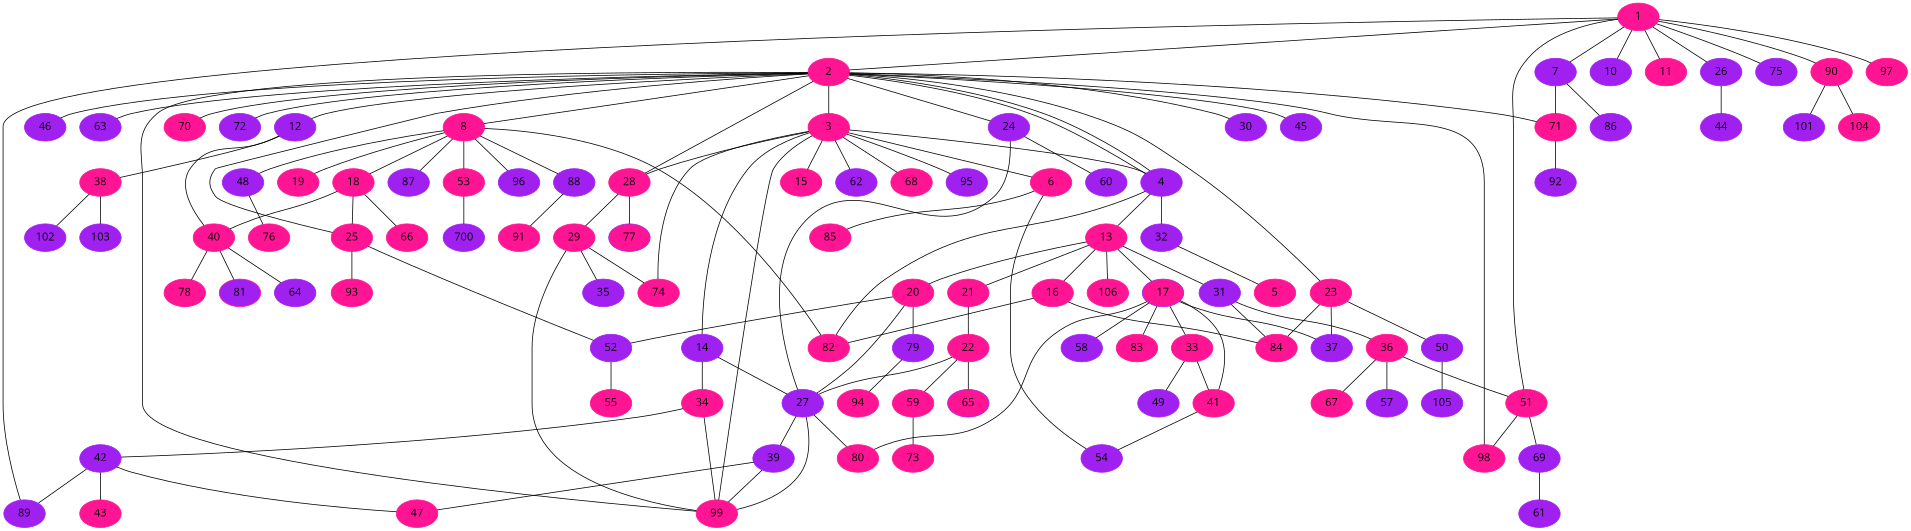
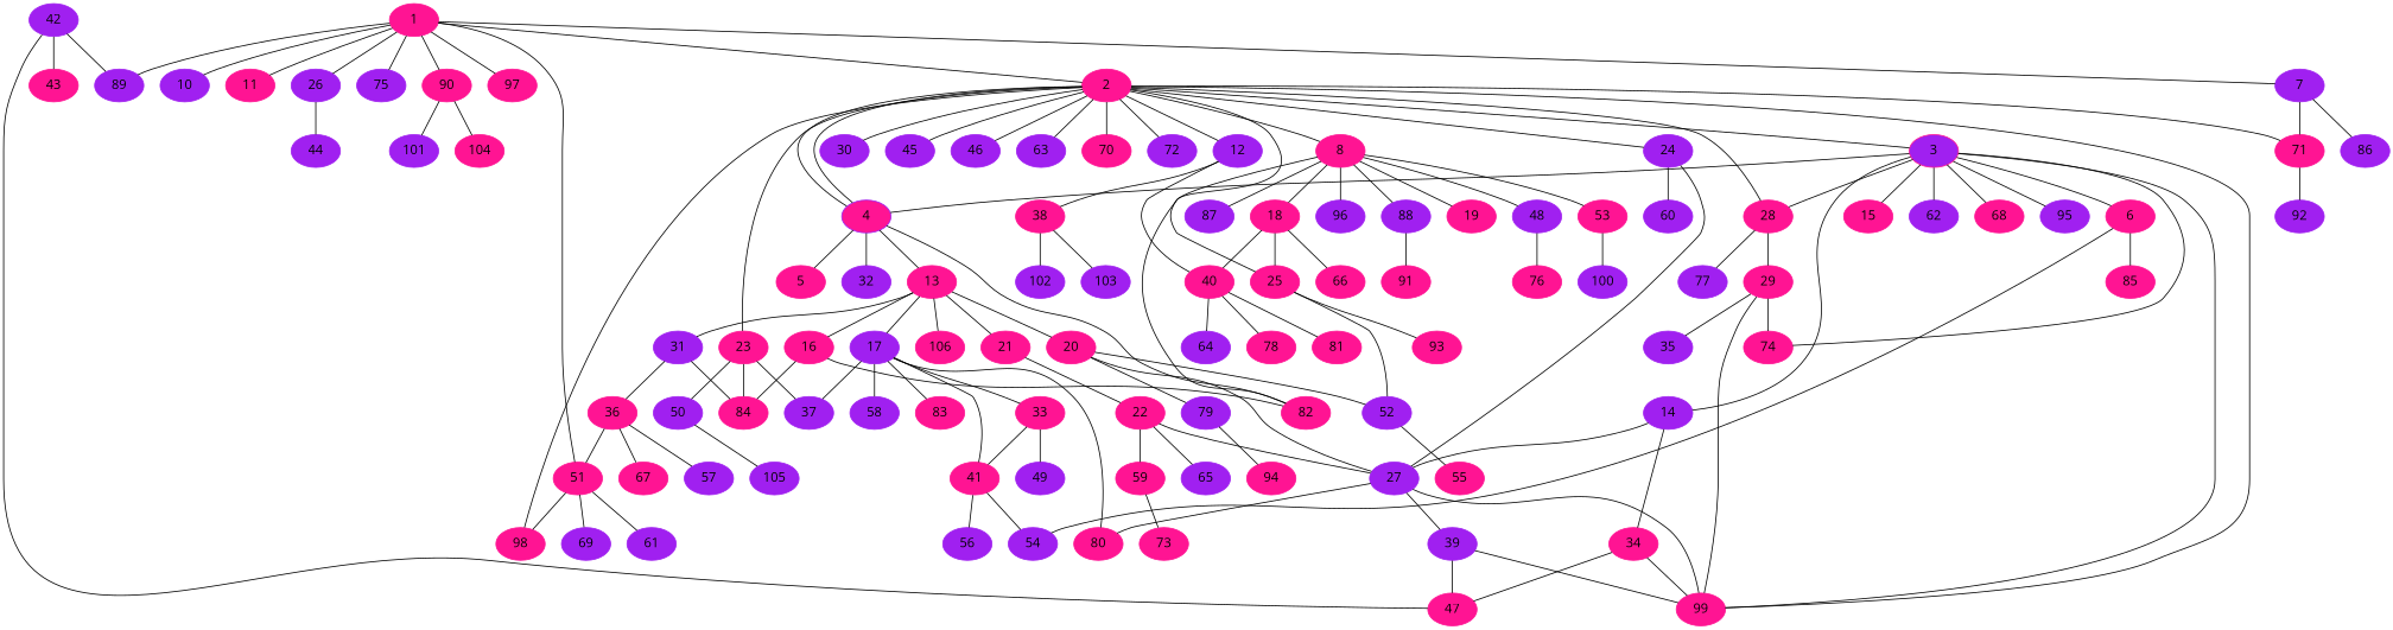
  graph {
    fontname="Open Sans"
    node [color=deeppink fontname="Open Sans" style=filled]
    edge [fontname="Open Sans"]
    1
    2
    7 [color=purple]
    10 [color=purple]
    11
    26 [color=purple]
    51
    75 [color=purple]
    89 [color=purple]
    90
    97
-   3
-   4 [color=purple]
+   3 [fillcolor=purple]
+   4 [color=purple fillcolor=deeppink]
    8
    12 [color=purple]
    23
    24 [color=purple]
    25
    28
    30 [color=purple]
    45 [color=purple]
    46 [color=purple]
    63 [color=purple]
    70
    71
    72 [color=purple]
    98
    99
    86 [color=purple]
    44 [color=purple]
    61 [color=purple]
    69 [color=purple]
    101 [color=purple]
    104
    6
    14 [color=purple]
    15
    62 [color=purple]
    68
    74
    95 [color=purple]
    5
    13
    32 [color=purple]
    82
    18
    19
    48 [color=purple]
    53
    87 [color=purple]
    88 [color=purple]
    96 [color=purple]
    38
    40
    84
    37 [color=purple]
    50 [color=purple]
    27 [color=purple]
    60 [color=purple]
    52 [color=purple]
    93
    29
-   77 [color=purple fillcolor=deeppink]
+   77 [color=purple]
    92 [color=purple]
    54 [color=purple]
    85
    34
    16
-   17 [color=purple fillcolor=deeppink]
+   17 [color=purple]
    20
    21
    31 [color=purple]
    106
    66
    76
-   100 [color=purple label=700]
+   100 [color=purple]
    91
    102 [color=purple]
    103 [color=purple]
    64 [color=purple]
    78
-   81 [fillcolor=purple]
+   81
    33
    41
    58 [color=purple]
    80
    83
    79 [color=purple]
    22
    36
    39 [color=purple]
    42 [color=purple]
    49 [color=purple]
+   56 [color=purple]
    55
    94
    59
-   65 [color=purple fillcolor=deeppink]
+   65 [color=purple]
    73
    105 [color=purple]
    47
    35 [color=purple]
    57 [color=purple]
    67
    43
    1 -- 2
    1 -- 7
    1 -- 10
    1 -- 11
    1 -- 26
    1 -- 51
    1 -- 75
    1 -- 89
    1 -- 90
    1 -- 97
    2 -- 3
    2 -- 4
    2 -- 4
    2 -- 8
    2 -- 12
    2 -- 23
    2 -- 24
    2 -- 25
    2 -- 28
    2 -- 30
    2 -- 45
    2 -- 46
    2 -- 63
    2 -- 70
    2 -- 71
    2 -- 72
    2 -- 98
    2 -- 99
    7 -- 71
    7 -- 86
    26 -- 44
    51 -- 98
-   69 -- 61
+   51 -- 61
    51 -- 69
    90 -- 101
    90 -- 104
    3 -- 4
    3 -- 28
    3 -- 99
    3 -- 6
    3 -- 14
    3 -- 15
    3 -- 62
    3 -- 68
    3 -- 74
    3 -- 95
-   32 -- 5
+   4 -- 5
    4 -- 13
    4 -- 32
    4 -- 82
    8 -- 82
    8 -- 18
    8 -- 19
    8 -- 48
    8 -- 53
    8 -- 87
    8 -- 88
    8 -- 96
    12 -- 38
    12 -- 40
    23 -- 84
    23 -- 37
    23 -- 50
    24 -- 27
    24 -- 60
    25 -- 52
    25 -- 93
    28 -- 29
    28 -- 77
    71 -- 92
    6 -- 54
    6 -- 85
    14 -- 27
    14 -- 34
    13 -- 16
    13 -- 17
    13 -- 20
    13 -- 21
    13 -- 31
    13 -- 106
    18 -- 25
    18 -- 40
    18 -- 66
    48 -- 76
    53 -- 100
    88 -- 91
    38 -- 102
    38 -- 103
    40 -- 64
    40 -- 78
    40 -- 81
    50 -- 105
    27 -- 99
    27 -- 80
    27 -- 39
    52 -- 55
    29 -- 99
    29 -- 74
    29 -- 35
    34 -- 99
-   34 -- 42
+   34 -- 47
    16 -- 82
    16 -- 84
    17 -- 37
    17 -- 33
    17 -- 41
    17 -- 58
    17 -- 80
    17 -- 83
    20 -- 27
    20 -- 52
    20 -- 79
    21 -- 22
    31 -- 84
    31 -- 36
    33 -- 41
    33 -- 49
    41 -- 54
+   41 -- 56
    79 -- 94
    22 -- 27
    22 -- 59
    22 -- 65
    36 -- 51
    36 -- 57
    36 -- 67
    39 -- 99
    39 -- 47
    42 -- 89
    42 -- 47
    42 -- 43
    59 -- 73
  }
